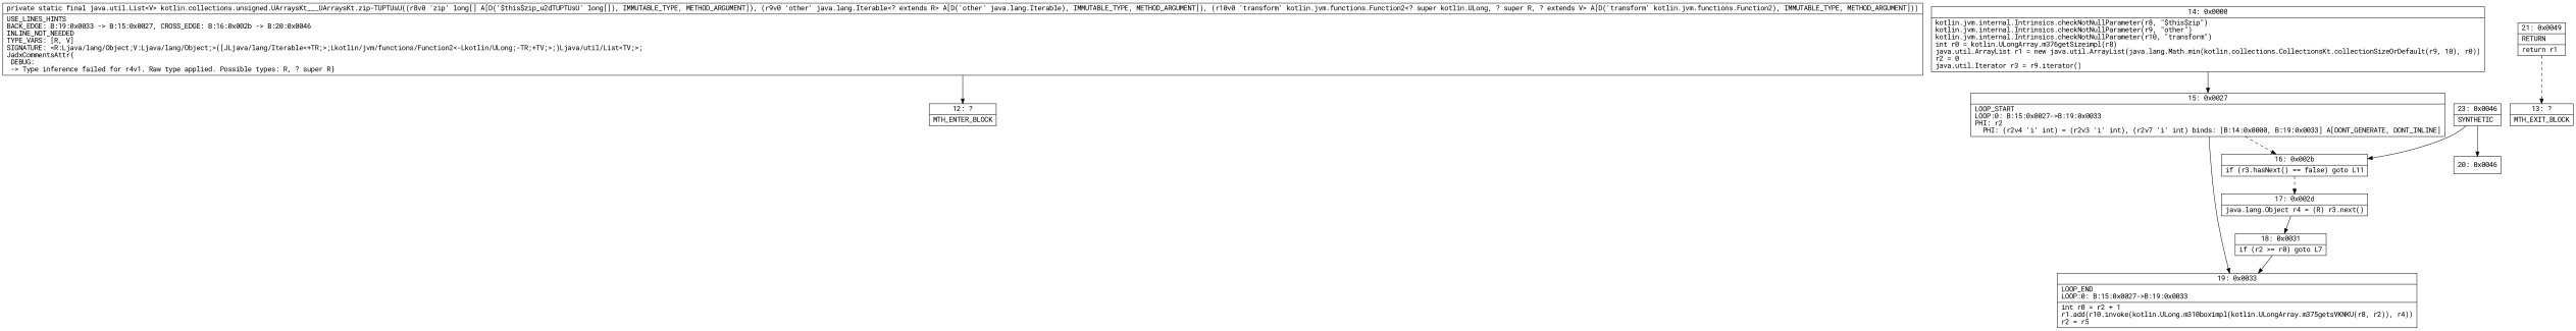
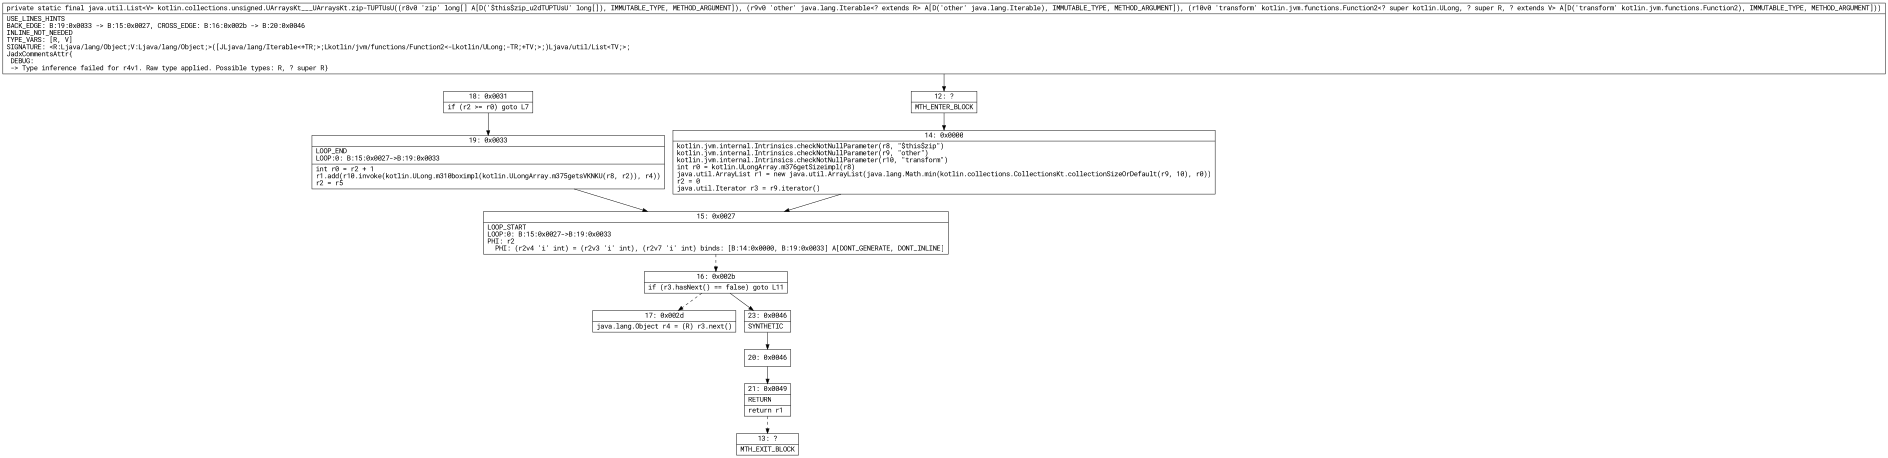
  digraph {
    fontname="Roboto Mono"
    node [fontname="Roboto Mono" shape=record]
    edge [fontname="Roboto Mono"]
    n1 [label="{12\:\ ?|MTH_ENTER_BLOCK\l}"]
    n2 [label="{14\:\ 0x0000|kotlin.jvm.internal.Intrinsics.checkNotNullParameter(r8, \"$this$zip\")\lkotlin.jvm.internal.Intrinsics.checkNotNullParameter(r9, \"other\")\lkotlin.jvm.internal.Intrinsics.checkNotNullParameter(r10, \"transform\")\lint r0 = kotlin.ULongArray.m376getSizeimpl(r8)\ljava.util.ArrayList r1 = new java.util.ArrayList(java.lang.Math.min(kotlin.collections.CollectionsKt.collectionSizeOrDefault(r9, 10), r0))\lr2 = 0\ljava.util.Iterator r3 = r9.iterator()\l}"]
    n3 [label="{15\:\ 0x0027|LOOP_START\lLOOP:0: B:15:0x0027\-\>B:19:0x0033\lPHI: r2 \l  PHI: (r2v4 'i' int) = (r2v3 'i' int), (r2v7 'i' int) binds: [B:14:0x0000, B:19:0x0033] A[DONT_GENERATE, DONT_INLINE]\l}"]
    n4 [label="{16\:\ 0x002b|if (r3.hasNext() == false) goto L11\l}"]
    n5 [label="{17\:\ 0x002d|java.lang.Object r4 = (R) r3.next()\l}"]
    n6 [label="{23\:\ 0x0046|SYNTHETIC\l}"]
    n7 [label="{18\:\ 0x0031|if (r2 \>= r0) goto L7\l}"]
    n8 [label="{20\:\ 0x0046}"]
    n9 [label="{19\:\ 0x0033|LOOP_END\lLOOP:0: B:15:0x0027\-\>B:19:0x0033\l|int r0 = r2 + 1\lr1.add(r10.invoke(kotlin.ULong.m310boximpl(kotlin.ULongArray.m375getsVKNKU(r8, r2)), r4))\lr2 = r5\l}"]
    n10 [label="{21\:\ 0x0049|RETURN\l|return r1\l}"]
    n11 [label="{13\:\ ?|MTH_EXIT_BLOCK\l}"]
    n12 [label="{private static final java.util.List\<V\> kotlin.collections.unsigned.UArraysKt___UArraysKt.zip\-TUPTUsU((r8v0 'zip' long[] A[D('$this$zip_u2dTUPTUsU' long[]), IMMUTABLE_TYPE, METHOD_ARGUMENT]), (r9v0 'other' java.lang.Iterable\<? extends R\> A[D('other' java.lang.Iterable), IMMUTABLE_TYPE, METHOD_ARGUMENT]), (r10v0 'transform' kotlin.jvm.functions.Function2\<? super kotlin.ULong, ? super R, ? extends V\> A[D('transform' kotlin.jvm.functions.Function2), IMMUTABLE_TYPE, METHOD_ARGUMENT]))  | USE_LINES_HINTS\lBACK_EDGE: B:19:0x0033 \-\> B:15:0x0027, CROSS_EDGE: B:16:0x002b \-\> B:20:0x0046\lINLINE_NOT_NEEDED\lTYPE_VARS: [R, V]\lSIGNATURE: \<R:Ljava\/lang\/Object;V:Ljava\/lang\/Object;\>([JLjava\/lang\/Iterable\<+TR;\>;Lkotlin\/jvm\/functions\/Function2\<\-Lkotlin\/ULong;\-TR;+TV;\>;)Ljava\/util\/List\<TV;\>;\lJadxCommentsAttr\{\l DEBUG: \l \-\> Type inference failed for r4v1. Raw type applied. Possible types: R, ? super R\}\l}"]
+   n1 -> n2
    n2 -> n3
    n3 -> n4 [style=dashed]
    n4 -> n5 [style=dashed]
-   n6 -> n4
-   n5 -> n7
+   n4 -> n6
    n6 -> n8
    n7 -> n9 [style=solid]
-   n3 -> n9
+   n8 -> n10
+   n9 -> n3
    n10 -> n11 [style=dashed]
    n12 -> n1
  }
